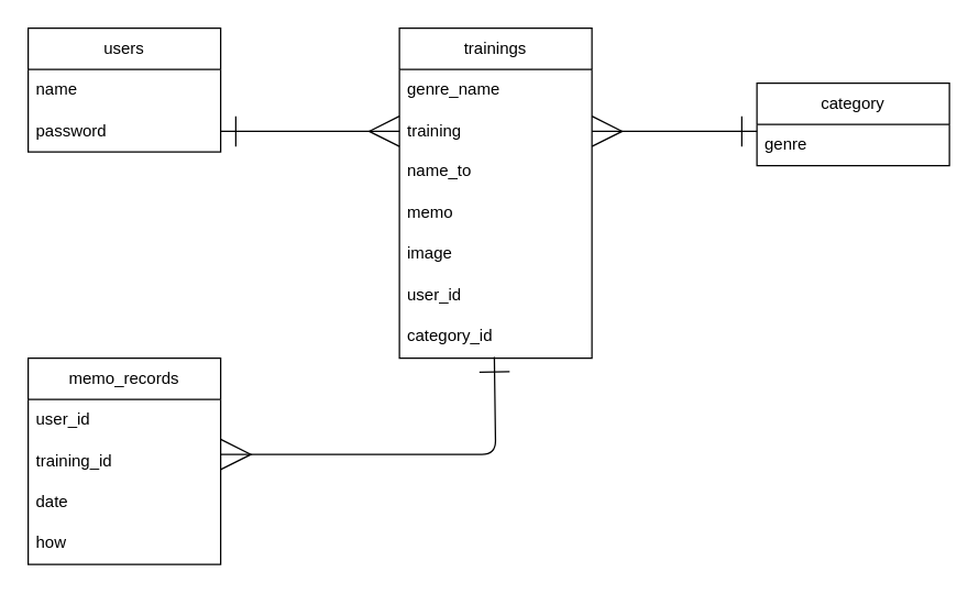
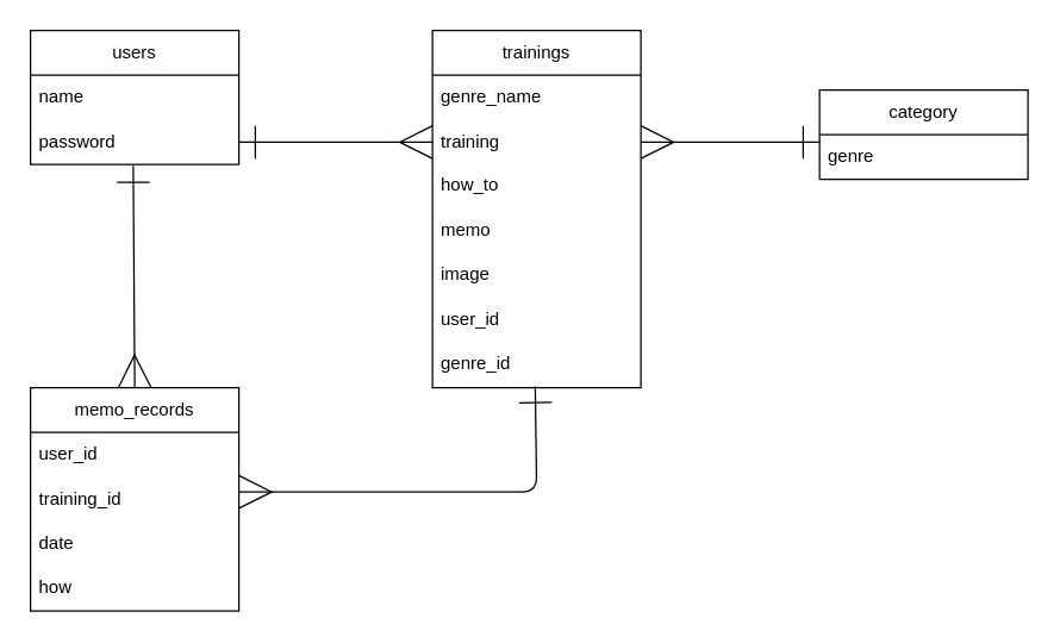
  <mxCell id="0" />
  <mxCell id="1" parent="0" />
  <mxCell id="2" value="users" style="swimlane;fontStyle=0;childLayout=stackLayout;horizontal=1;startSize=30;horizontalStack=0;resizeParent=1;resizeParentMax=0;resizeLast=0;collapsible=1;marginBottom=0;whiteSpace=wrap;html=1;" vertex="1" parent="1"><mxGeometry x="20" y="20" width="140" height="90" as="geometry" /></mxCell>
  <mxCell id="3" value="name" style="text;strokeColor=none;fillColor=none;align=left;verticalAlign=middle;spacingLeft=4;spacingRight=4;overflow=hidden;points=[[0,0.5],[1,0.5]];portConstraint=eastwest;rotatable=0;whiteSpace=wrap;html=1;" vertex="1" parent="2"><mxGeometry y="30" width="140" height="30" as="geometry" /></mxCell>
  <mxCell id="4" value="password" style="text;strokeColor=none;fillColor=none;align=left;verticalAlign=middle;spacingLeft=4;spacingRight=4;overflow=hidden;points=[[0,0.5],[1,0.5]];portConstraint=eastwest;rotatable=0;whiteSpace=wrap;html=1;" vertex="1" parent="2"><mxGeometry y="60" width="140" height="30" as="geometry" /></mxCell>
  <mxCell id="5" style="edgeStyle=none;jumpSize=14;html=1;strokeColor=default;strokeWidth=1;startArrow=ERone;startFill=0;endArrow=ERmany;endFill=0;startSize=20;endSize=20;sourcePerimeterSpacing=10;targetPerimeterSpacing=0;exitX=0.493;exitY=0.967;exitDx=0;exitDy=0;exitPerimeter=0;" edge="1" parent="1" source="13"><mxGeometry relative="1" as="geometry"><mxPoint x="360" y="210" as="sourcePoint" /><mxPoint x="160" y="330" as="targetPoint" /><Array as="points"><mxPoint x="360" y="330" /></Array></mxGeometry></mxCell>
  <mxCell id="6" value="trainings" style="swimlane;fontStyle=0;childLayout=stackLayout;horizontal=1;startSize=30;horizontalStack=0;resizeParent=1;resizeParentMax=0;resizeLast=0;collapsible=1;marginBottom=0;whiteSpace=wrap;html=1;" vertex="1" parent="1"><mxGeometry x="290" y="20" width="140" height="240" as="geometry"><mxRectangle x="330" y="110" width="90" height="30" as="alternateBounds" /></mxGeometry></mxCell>
  <mxCell id="7" value="genre_name" style="text;strokeColor=none;fillColor=none;align=left;verticalAlign=middle;spacingLeft=4;spacingRight=4;overflow=hidden;points=[[0,0.5],[1,0.5]];portConstraint=eastwest;rotatable=0;whiteSpace=wrap;html=1;" vertex="1" parent="6"><mxGeometry y="30" width="140" height="30" as="geometry" /></mxCell>
  <mxCell id="8" value="training" style="text;strokeColor=none;fillColor=none;align=left;verticalAlign=middle;spacingLeft=4;spacingRight=4;overflow=hidden;points=[[0,0.5],[1,0.5]];portConstraint=eastwest;rotatable=0;whiteSpace=wrap;html=1;" vertex="1" parent="6"><mxGeometry y="60" width="140" height="30" as="geometry" /></mxCell>
- <mxCell id="9" value="name_to" style="text;strokeColor=none;fillColor=none;spacingLeft=4;spacingRight=4;overflow=hidden;rotatable=0;points=[[0,0.5],[1,0.5]];portConstraint=eastwest;fontSize=12;" vertex="1" parent="6"><mxGeometry y="90" width="140" height="30" as="geometry" /></mxCell>
+ <mxCell id="9" value="how_to" style="text;strokeColor=none;fillColor=none;spacingLeft=4;spacingRight=4;overflow=hidden;rotatable=0;points=[[0,0.5],[1,0.5]];portConstraint=eastwest;fontSize=12;" vertex="1" parent="6"><mxGeometry y="90" width="140" height="30" as="geometry" /></mxCell>
  <mxCell id="10" value="memo" style="text;strokeColor=none;fillColor=none;spacingLeft=4;spacingRight=4;overflow=hidden;rotatable=0;points=[[0,0.5],[1,0.5]];portConstraint=eastwest;fontSize=12;" vertex="1" parent="6"><mxGeometry y="120" width="140" height="30" as="geometry" /></mxCell>
  <mxCell id="11" value="image" style="text;strokeColor=none;fillColor=none;spacingLeft=4;spacingRight=4;overflow=hidden;rotatable=0;points=[[0,0.5],[1,0.5]];portConstraint=eastwest;fontSize=12;" vertex="1" parent="6"><mxGeometry y="150" width="140" height="30" as="geometry" /></mxCell>
  <mxCell id="12" value="user_id" style="text;strokeColor=none;fillColor=none;spacingLeft=4;spacingRight=4;overflow=hidden;rotatable=0;points=[[0,0.5],[1,0.5]];portConstraint=eastwest;fontSize=12;" vertex="1" parent="6"><mxGeometry y="180" width="140" height="30" as="geometry" /></mxCell>
- <mxCell id="13" value="category_id" style="text;strokeColor=none;fillColor=none;spacingLeft=4;spacingRight=4;overflow=hidden;rotatable=0;points=[[0,0.5],[1,0.5]];portConstraint=eastwest;fontSize=12;" vertex="1" parent="6"><mxGeometry y="210" width="140" height="30" as="geometry" /></mxCell>
+ <mxCell id="13" value="genre_id" style="text;strokeColor=none;fillColor=none;spacingLeft=4;spacingRight=4;overflow=hidden;rotatable=0;points=[[0,0.5],[1,0.5]];portConstraint=eastwest;fontSize=12;" vertex="1" parent="6"><mxGeometry y="210" width="140" height="30" as="geometry" /></mxCell>
+ <mxCell id="14" style="edgeStyle=none;jumpSize=14;html=1;exitX=0.5;exitY=0;exitDx=0;exitDy=0;strokeColor=default;strokeWidth=1;startArrow=ERmany;startFill=0;endArrow=ERone;endFill=0;startSize=20;endSize=20;sourcePerimeterSpacing=10;targetPerimeterSpacing=0;entryX=0.493;entryY=1.033;entryDx=0;entryDy=0;entryPerimeter=0;" edge="1" parent="1" source="15" target="4"><mxGeometry relative="1" as="geometry"><mxPoint x="90" y="150" as="targetPoint" /></mxGeometry></mxCell>
  <mxCell id="15" value="memo_records" style="swimlane;fontStyle=0;childLayout=stackLayout;horizontal=1;startSize=30;horizontalStack=0;resizeParent=1;resizeParentMax=0;resizeLast=0;collapsible=1;marginBottom=0;whiteSpace=wrap;html=1;" vertex="1" parent="1"><mxGeometry x="20" y="260" width="140" height="150" as="geometry" /></mxCell>
  <mxCell id="16" value="user_id" style="text;strokeColor=none;fillColor=none;align=left;verticalAlign=middle;spacingLeft=4;spacingRight=4;overflow=hidden;points=[[0,0.5],[1,0.5]];portConstraint=eastwest;rotatable=0;whiteSpace=wrap;html=1;" vertex="1" parent="15"><mxGeometry y="30" width="140" height="30" as="geometry" /></mxCell>
  <mxCell id="17" value="training_id" style="text;strokeColor=none;fillColor=none;align=left;verticalAlign=middle;spacingLeft=4;spacingRight=4;overflow=hidden;points=[[0,0.5],[1,0.5]];portConstraint=eastwest;rotatable=0;whiteSpace=wrap;html=1;" vertex="1" parent="15"><mxGeometry y="60" width="140" height="30" as="geometry" /></mxCell>
  <mxCell id="18" value="date" style="text;strokeColor=none;fillColor=none;align=left;verticalAlign=middle;spacingLeft=4;spacingRight=4;overflow=hidden;points=[[0,0.5],[1,0.5]];portConstraint=eastwest;rotatable=0;whiteSpace=wrap;html=1;" vertex="1" parent="15"><mxGeometry y="90" width="140" height="30" as="geometry" /></mxCell>
  <mxCell id="19" value="how" style="text;strokeColor=none;fillColor=none;spacingLeft=4;spacingRight=4;overflow=hidden;rotatable=0;points=[[0,0.5],[1,0.5]];portConstraint=eastwest;fontSize=12;" vertex="1" parent="15"><mxGeometry y="120" width="140" height="30" as="geometry" /></mxCell>
  <mxCell id="20" value="category" style="swimlane;fontStyle=0;childLayout=stackLayout;horizontal=1;startSize=30;horizontalStack=0;resizeParent=1;resizeParentMax=0;resizeLast=0;collapsible=1;marginBottom=0;whiteSpace=wrap;html=1;" vertex="1" parent="1"><mxGeometry x="550" y="60" width="140" height="60" as="geometry" /></mxCell>
  <mxCell id="21" value="genre" style="text;strokeColor=none;fillColor=none;align=left;verticalAlign=middle;spacingLeft=4;spacingRight=4;overflow=hidden;points=[[0,0.5],[1,0.5]];portConstraint=eastwest;rotatable=0;whiteSpace=wrap;html=1;" vertex="1" parent="20"><mxGeometry y="30" width="140" height="30" as="geometry" /></mxCell>
  <mxCell id="22" style="edgeStyle=none;html=1;entryX=0;entryY=0.5;entryDx=0;entryDy=0;startArrow=ERone;startFill=0;strokeWidth=1;targetPerimeterSpacing=0;sourcePerimeterSpacing=10;endArrow=ERmany;endFill=0;exitX=1;exitY=0.5;exitDx=0;exitDy=0;strokeColor=default;jumpSize=14;startSize=20;endSize=20;" edge="1" parent="1"><mxGeometry relative="1" as="geometry"><mxPoint x="160" y="95" as="sourcePoint" /><mxPoint x="290" y="95" as="targetPoint" /><Array as="points"><mxPoint x="200" y="95" /></Array></mxGeometry></mxCell>
  <mxCell id="23" style="edgeStyle=none;jumpSize=14;html=1;exitX=1;exitY=0.5;exitDx=0;exitDy=0;strokeColor=default;strokeWidth=1;startArrow=ERmany;startFill=0;endArrow=ERone;endFill=0;startSize=20;endSize=20;sourcePerimeterSpacing=10;targetPerimeterSpacing=0;" edge="1" parent="1"><mxGeometry relative="1" as="geometry"><mxPoint x="430" y="95" as="sourcePoint" /><mxPoint x="550" y="95" as="targetPoint" /></mxGeometry></mxCell>
